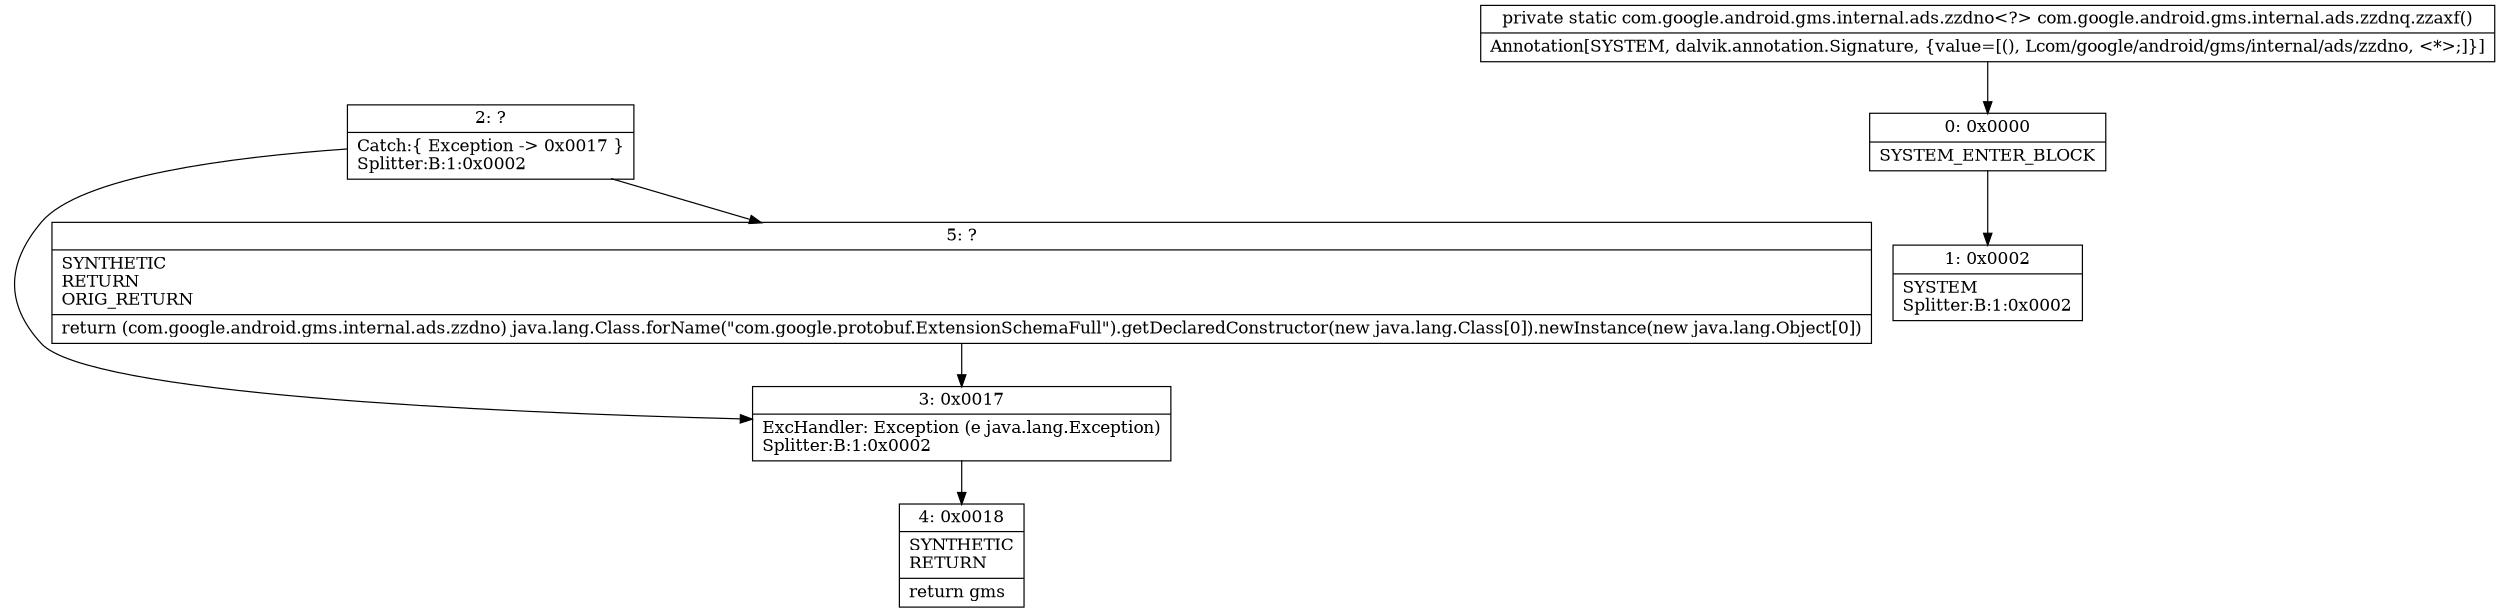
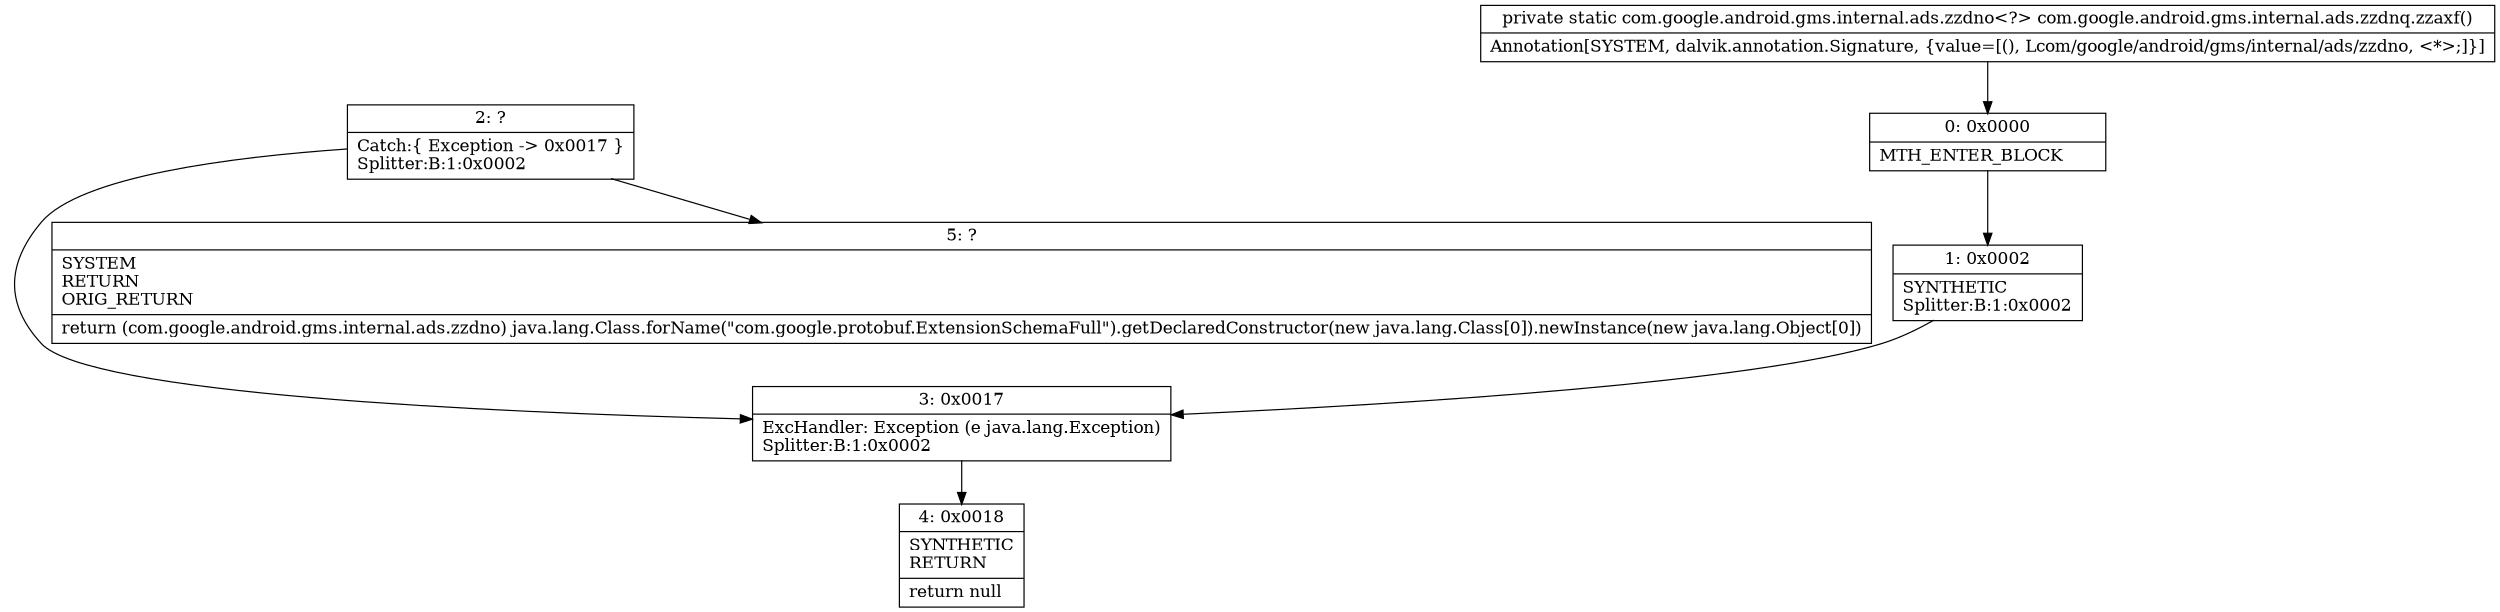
  digraph {
    node [shape=record]
-   n1 [label="{0\:\ 0x0000|SYSTEM_ENTER_BLOCK\l}"]
-   n2 [label="{1\:\ 0x0002|SYSTEM\lSplitter:B:1:0x0002\l}"]
+   n1 [label="{0\:\ 0x0000|MTH_ENTER_BLOCK\l}"]
+   n2 [label="{1\:\ 0x0002|SYNTHETIC\lSplitter:B:1:0x0002\l}"]
    n3 [label="{3\:\ 0x0017|ExcHandler: Exception (e java.lang.Exception)\lSplitter:B:1:0x0002\l}"]
    n4 [label="{2\:\ ?|Catch:\{ Exception \-\> 0x0017 \}\lSplitter:B:1:0x0002\l}"]
-   n5 [label="{5\:\ ?|SYNTHETIC\lRETURN\lORIG_RETURN\l|return (com.google.android.gms.internal.ads.zzdno) java.lang.Class.forName(\"com.google.protobuf.ExtensionSchemaFull\").getDeclaredConstructor(new java.lang.Class[0]).newInstance(new java.lang.Object[0])\l}"]
-   n6 [label="{4\:\ 0x0018|SYNTHETIC\lRETURN\l|return gms\l}"]
+   n5 [label="{5\:\ ?|SYSTEM\lRETURN\lORIG_RETURN\l|return (com.google.android.gms.internal.ads.zzdno) java.lang.Class.forName(\"com.google.protobuf.ExtensionSchemaFull\").getDeclaredConstructor(new java.lang.Class[0]).newInstance(new java.lang.Object[0])\l}"]
+   n6 [label="{4\:\ 0x0018|SYNTHETIC\lRETURN\l|return null\l}"]
    n7 [label="{private static com.google.android.gms.internal.ads.zzdno\<?\> com.google.android.gms.internal.ads.zzdnq.zzaxf()  | Annotation[SYSTEM, dalvik.annotation.Signature, \{value=[(), Lcom\/google\/android\/gms\/internal\/ads\/zzdno, \<*\>;]\}]\l}"]
    n1 -> n2
-   n5 -> n3
+   n2 -> n3
    n3 -> n6
    n4 -> n3
    n4 -> n5
    n7 -> n1
  }
